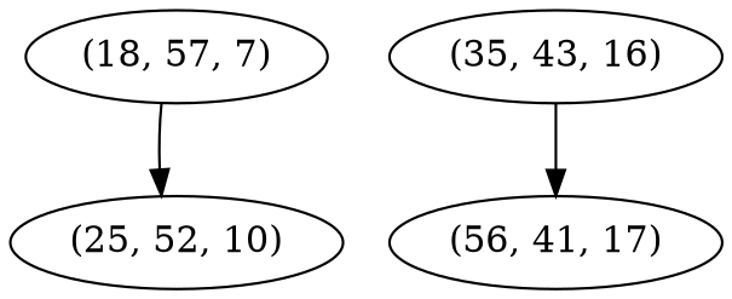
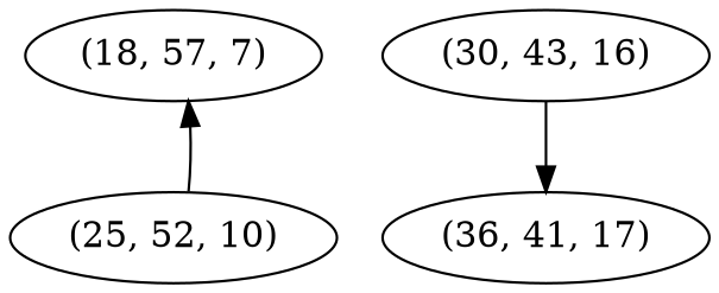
  digraph {
    "(18, 57, 7)"
    "(25, 52, 10)"
-   "(35, 43, 16)"
-   "(36, 41, 17)" [label="(56, 41, 17)"]
-   "(18, 57, 7)" -> "(25, 52, 10)"
+   "(35, 43, 16)" [label="(30, 43, 16)"]
+   "(36, 41, 17)"
+   "(25, 52, 10)" -> "(18, 57, 7)"
    "(35, 43, 16)" -> "(36, 41, 17)"
  }
